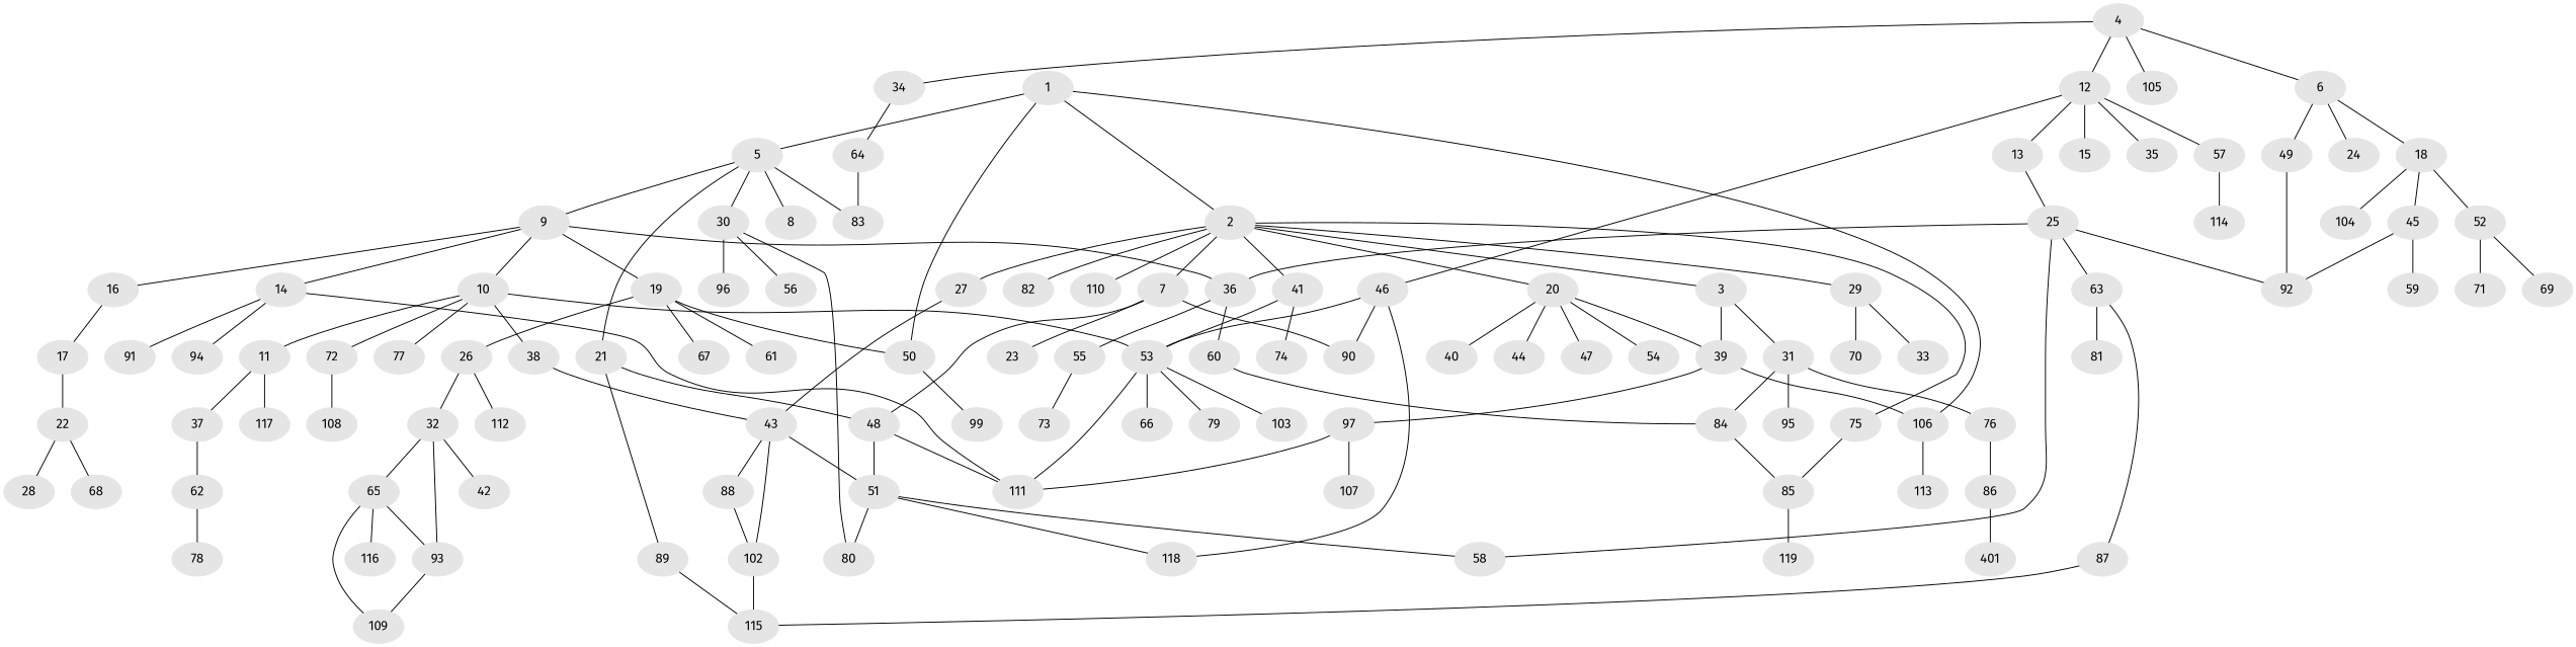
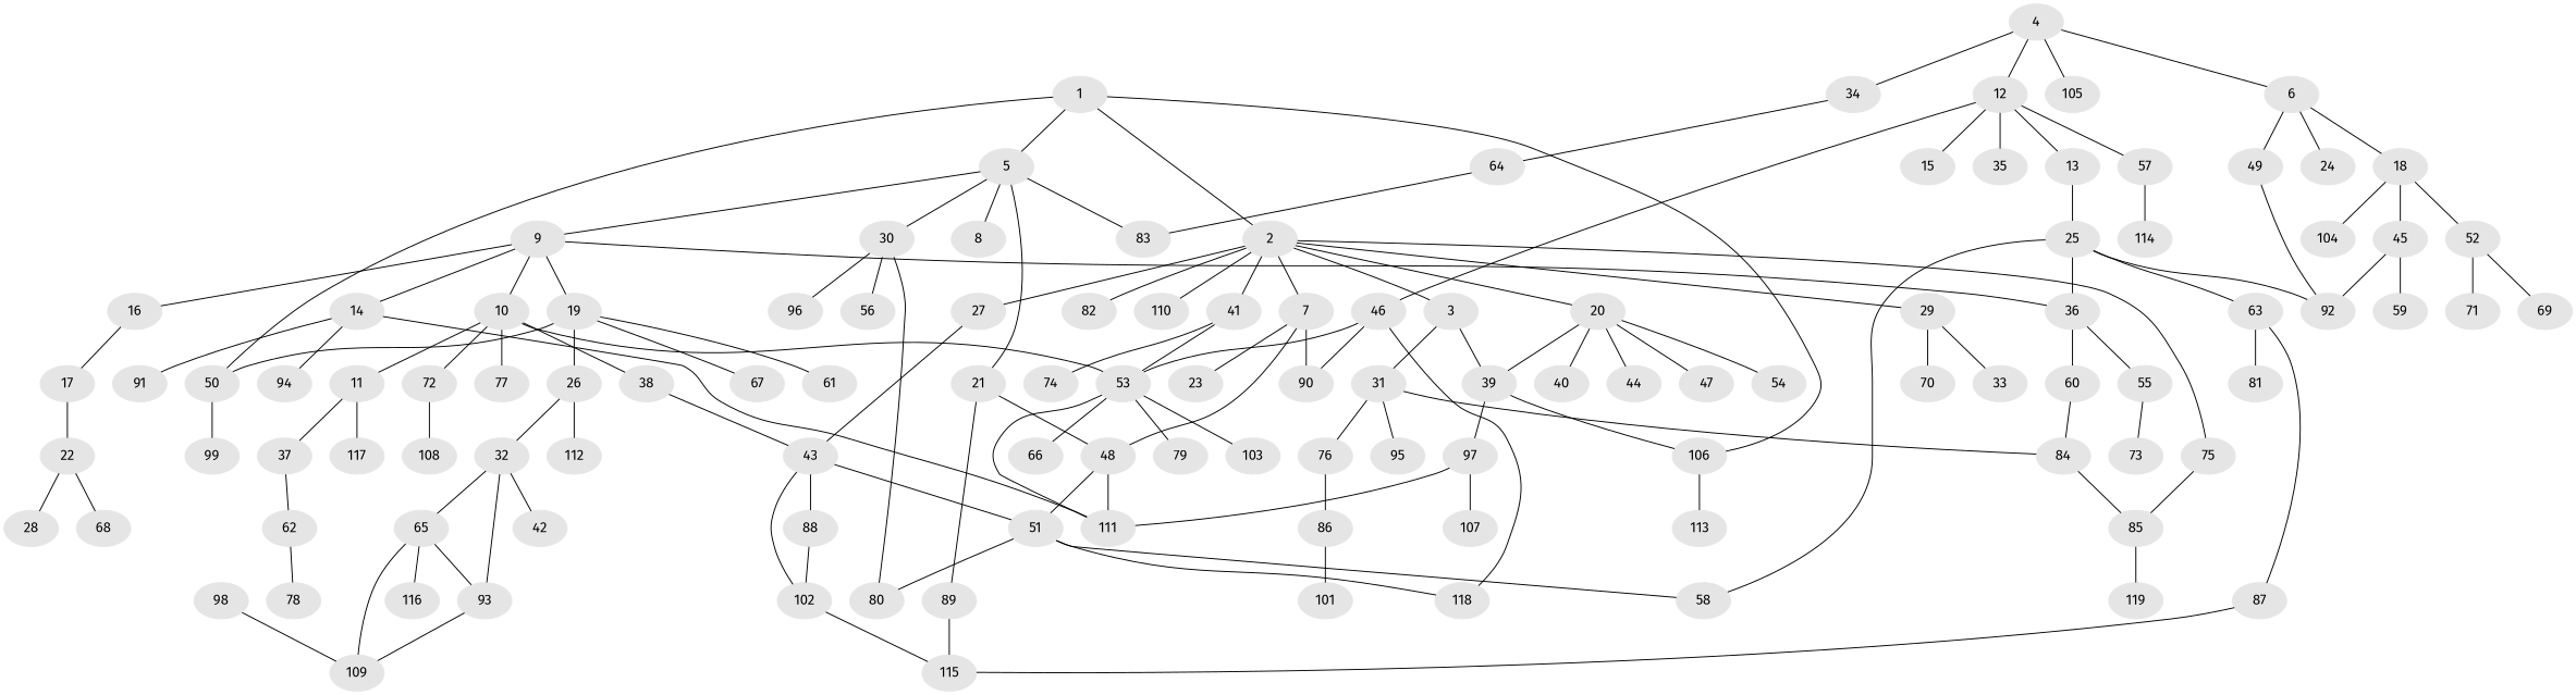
  graph {
    fontname="Fira Sans"
    node [color=gray90 fontname="Fira Sans" style=filled]
    edge [fontname="Fira Sans"]
    1
    2
    5
    50
    106
    3
    7
    20
    27
    29
    41
    75
    82
    110
    8
    9
    21
    30
    83
    99
    113
    31
    39
    23
    48
    90
    40
    44
    47
    54
    43
    33
    70
    53
    74
    85
    4
    6
    12
    34
    105
    76
    84
    95
    18
    24
    49
    13
    15
    35
    46
    57
    64
    10
    14
    16
    19
    36
    89
    56
    80
    96
    45
    52
    104
    92
    111
    51
    11
    38
    72
    77
    91
    94
    17
    26
    61
    67
    55
    60
    88
    102
    37
    117
    66
    79
    103
    108
    62
    25
    118
    114
    58
    63
    22
    28
    68
    59
    69
    71
    32
    112
    97
    115
    81
    87
    42
    65
    93
    86
    109
    116
    73
    78
    107
    119
-   101 [label=401]
+   101
+   98
    1 -- 2
    1 -- 5
    1 -- 50
    1 -- 106
    2 -- 3
    2 -- 7
    2 -- 20
    2 -- 27
    2 -- 29
    2 -- 41
    2 -- 75
    2 -- 82
    2 -- 110
    5 -- 8
    5 -- 9
    5 -- 21
    5 -- 30
    5 -- 83
    50 -- 99
    106 -- 113
    3 -- 31
    3 -- 39
    7 -- 23
    7 -- 48
    7 -- 90
    20 -- 39
    20 -- 40
    20 -- 44
    20 -- 47
    20 -- 54
    27 -- 43
    29 -- 33
    29 -- 70
    41 -- 53
    41 -- 74
    75 -- 85
    9 -- 10
    9 -- 14
    9 -- 16
    9 -- 19
    9 -- 36
    21 -- 48
    21 -- 89
    30 -- 56
    30 -- 80
    30 -- 96
    31 -- 76
    31 -- 84
    31 -- 95
    39 -- 106
    39 -- 97
    48 -- 111
    48 -- 51
    43 -- 51
    43 -- 88
    43 -- 102
    53 -- 111
    53 -- 66
    53 -- 79
    53 -- 103
    85 -- 119
    4 -- 6
    4 -- 12
    4 -- 34
    4 -- 105
    6 -- 18
    6 -- 24
    6 -- 49
    12 -- 13
    12 -- 15
    12 -- 35
    12 -- 46
    12 -- 57
    34 -- 64
    76 -- 86
    84 -- 85
    18 -- 45
    18 -- 52
    18 -- 104
    49 -- 92
    13 -- 25
    46 -- 90
    46 -- 53
    46 -- 118
    57 -- 114
    64 -- 83
    10 -- 53
    10 -- 11
    10 -- 38
    10 -- 72
    10 -- 77
    14 -- 111
    14 -- 91
    14 -- 94
    16 -- 17
    19 -- 50
    19 -- 26
    19 -- 61
    19 -- 67
    36 -- 55
    36 -- 60
    89 -- 115
    45 -- 92
    45 -- 59
    52 -- 69
    52 -- 71
    51 -- 80
    51 -- 118
    51 -- 58
    11 -- 37
    11 -- 117
    38 -- 43
    72 -- 108
    17 -- 22
    26 -- 32
    26 -- 112
    55 -- 73
    60 -- 84
    88 -- 102
    102 -- 115
    37 -- 62
    62 -- 78
    25 -- 36
    25 -- 92
    25 -- 58
    25 -- 63
    63 -- 81
    63 -- 87
    22 -- 28
    22 -- 68
    32 -- 42
    32 -- 65
    32 -- 93
    97 -- 111
    97 -- 107
    87 -- 115
    65 -- 93
    65 -- 109
    65 -- 116
    93 -- 109
    86 -- 101
+   98 -- 109
  }
